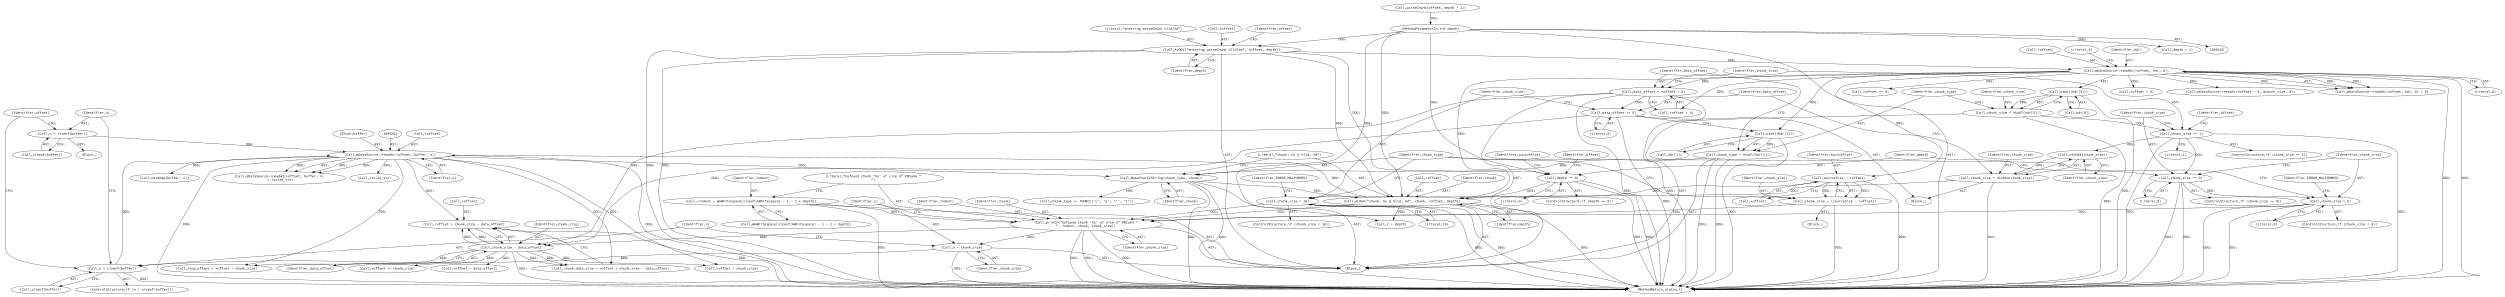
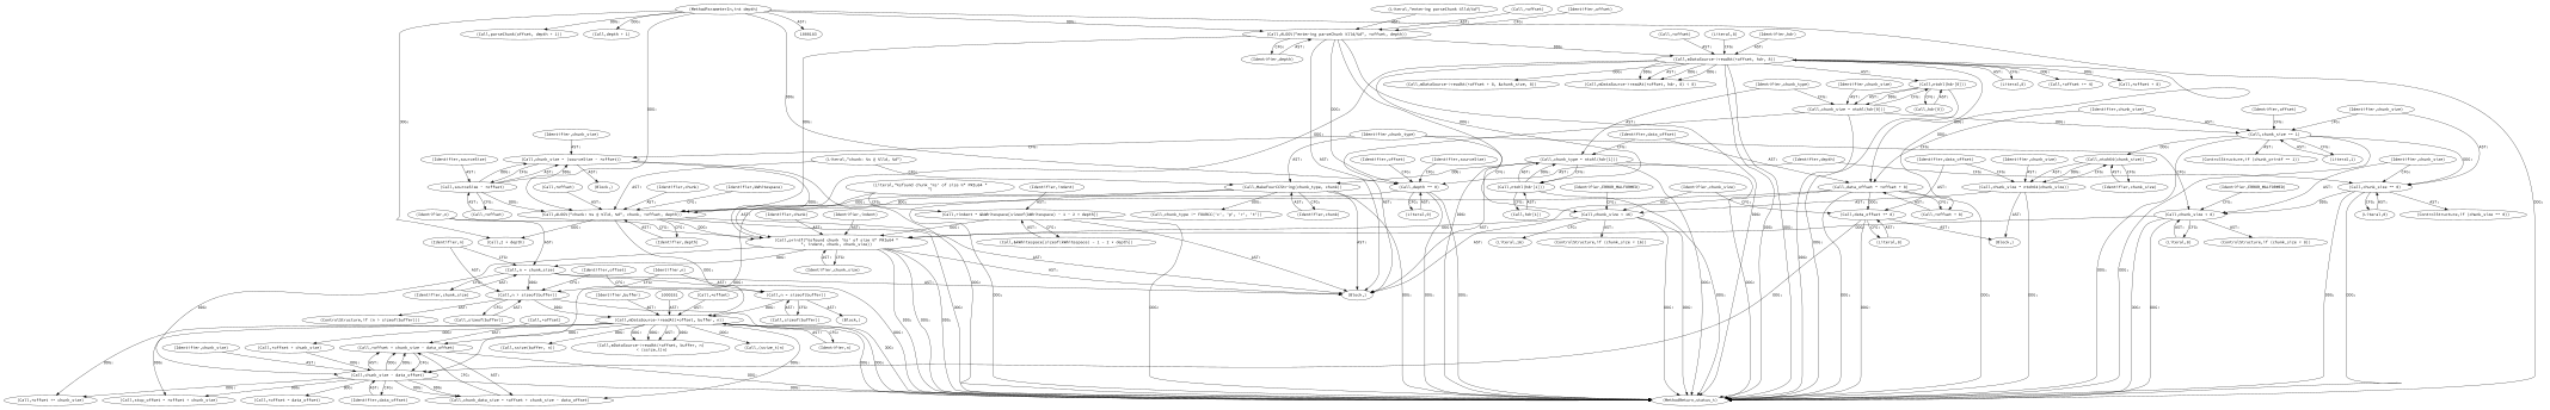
  digraph {
    fontname="Source Code Pro"
    node [fontname="Source Code Pro"]
    edge [fontname="Source Code Pro"]
    n1 [label="(Call,*offset + chunk_size - data_offset)"]
    n2 [label="(Call,chunk_size - data_offset)"]
    n3 [label="(Call,chunk_data_size = *offset + chunk_size - data_offset)"]
    n4 [label="(MethodReturn,status_t)"]
    n5 [label="(Call,*offset += chunk_size)"]
    n6 [label="(Call,*offset + chunk_size)"]
    n7 [label="(Call,stop_offset = *offset + chunk_size)"]
    n8 [label="(Call,*offset = data_offset)"]
    n9 [label="(Identifier,data_offset)"]
    n10 [label="(Call,mDataSource->readAt(*offset, buffer, n))"]
    n11 [label="(Identifier,n)"]
-   n12 [label="(Call,hexdump(buffer, n))"]
+   n12 [label="(Call,ssize(buffer, n))"]
    n13 [label="(Call,mDataSource->readAt(*offset, buffer, n)\n < (ssize_t)n)"]
    n14 [label="(Call,(ssize_t)n)"]
    n15 [label="(Call,ALOGV(\"chunk: %s @ %lld, %d\", chunk, *offset, depth))"]
    n16 [label="(Call,printf(\"%sfound chunk '%s' of size %\" PRIu64 \"\n\", indent, chunk, chunk_size))"]
    n17 [label="(Identifier,depth)"]
    n18 [label="(Block,)"]
    n19 [label="(Call,2 * depth)"]
    n20 [label="(Call,n = chunk_size)"]
    n21 [label="(Identifier,chunk_size)"]
    n22 [label="(Call,MakeFourCCString(chunk_type, chunk))"]
    n23 [label="(Identifier,chunk)"]
    n24 [label="(Call,chunk_type != FOURCC('c', 'p', 'r', 't'))"]
    n25 [label="(Call,chunk_type = ntohl(hdr[1]))"]
    n26 [label="(Call,ntohl(hdr[1]))"]
    n27 [label="(Call,hdr[1])"]
    n28 [label="(Call,mDataSource->readAt(*offset, hdr, 8))"]
    n29 [label="(Call,sourceSize - *offset)"]
    n30 [label="(Call,ntohl(hdr[0]))"]
    n31 [label="(Call,data_offset = *offset + 8)"]
    n32 [label="(Literal,8)"]
    n33 [label="(Call,*offset += 4)"]
    n34 [label="(Call,*offset + 8)"]
    n35 [label="(Call,*offset + 8)"]
    n36 [label="(Call,mDataSource->readAt(*offset + 8, &chunk_size, 8))"]
    n37 [label="(Call,mDataSource->readAt(*offset, hdr, 8) < 8)"]
    n38 [label="(Call,chunk_size = (sourceSize - *offset))"]
    n39 [label="(Call,*offset)"]
    n40 [label="(Call,chunk_size = ntohl(hdr[0]))"]
    n41 [label="(Call,hdr[0])"]
    n42 [label="(Call,data_offset += 8)"]
    n43 [label="(Call,ALOGV(\"entering parseChunk %lld/%d\", *offset, depth))"]
    n44 [label="(Call,depth == 0)"]
    n45 [label="(Identifier,depth)"]
    n46 [label="(Literal,0)"]
-   n47 [label="(ControlStructure,if (depth == 0))"]
    n48 [label="(MethodParameterIn,int depth)"]
    n49 [label="(Call,parseChunk(offset, depth + 1))"]
    n50 [label="(Call,depth + 1)"]
    n51 [label=1000183]
    n52 [label="(Block,)"]
    n53 [label="(Call,n > sizeof(buffer))"]
    n54 [label="(ControlStructure,if (n > sizeof(buffer)))"]
    n55 [label="(Call,sizeof(buffer))"]
    n56 [label="(Identifier,chunk_size)"]
    n57 [label="(Call,*indent = &kWhitespace[sizeof(kWhitespace) - 1 - 2 * depth])"]
    n58 [label="(Call,&kWhitespace[sizeof(kWhitespace) - 1 - 2 * depth])"]
    n59 [label="(Call,chunk_size < 16)"]
    n60 [label="(Literal,16)"]
    n61 [label="(ControlStructure,if (chunk_size < 16))"]
    n62 [label="(Call,chunk_size = ntoh64(chunk_size))"]
    n63 [label="(Call,ntoh64(chunk_size))"]
    n64 [label="(Block,)"]
    n65 [label="(Identifier,chunk_size)"]
    n66 [label="(Call,chunk_size == 1)"]
    n67 [label="(Call,chunk_size == 0)"]
-   n68 [label="(ControlStructure,if (chunk_size == 1))"]
+   n68 [label="(ControlStructure,if (chunk_printf == 1))"]
    n69 [label="(Literal,1)"]
    n70 [label="(Call,chunk_size < 8)"]
    n71 [label="(ControlStructure,if (chunk_size == 0))"]
    n72 [label="(Literal,0)"]
    n73 [label="(Literal,8)"]
    n74 [label="(ControlStructure,if (chunk_size < 8))"]
    n75 [label="(Call,n = sizeof(buffer))"]
    n76 [label="(Call,sizeof(buffer))"]
    n77 [label="(Block,)"]
    n78 [label="(Literal,8)"]
    n79 [label="(Identifier,depth)"]
    n80 [label="(Identifier,n)"]
    n81 [label="(Identifier,chunk_size)"]
    n82 [label="(Call,*offset)"]
    n83 [label="(Call,*offset)"]
    n84 [label="(Identifier,sourceSize)"]
    n85 [label="(Identifier,indent)"]
    n86 [label="(Call,*offset)"]
    n87 [label="(Literal,\"%sfound chunk '%s' of size %\" PRIu64 \"\n\")"]
    n88 [label="(Identifier,offset)"]
    n89 [label="(Literal,8)"]
    n90 [label="(Identifier,chunk_type)"]
    n91 [label="(Identifier,chunk)"]
    n92 [label="(Identifier,offset)"]
-   n93 [label="(Block,buffer)"]
+   n93 [label="(Identifier,buffer)"]
+   n94 [label="(Identifier,kWhitespace)"]
    n95 [label="(Identifier,chunk_size)"]
    n96 [label="(Identifier,n)"]
    n97 [label="(Literal,\"chunk: %s @ %lld, %d\")"]
    n98 [label="(Identifier,chunk_size)"]
    n99 [label="(Literal,\"entering parseChunk %lld/%d\")"]
    n100 [label="(Call,*offset)"]
    n101 [label="(Identifier,chunk_size)"]
    n102 [label="(Identifier,n)"]
    n103 [label="(Identifier,indent)"]
    n104 [label="(Identifier,data_offset)"]
    n105 [label="(Call,*offset)"]
    n106 [label="(Identifier,chunk_size)"]
    n107 [label="(Identifier,offset)"]
    n108 [label="(Identifier,ERROR_MALFORMED)"]
    n109 [label="(Identifier,hdr)"]
    n110 [label="(Identifier,ERROR_MALFORMED)"]
    n111 [label="(Identifier,chunk_size)"]
    n112 [label="(Identifier,chunk_size)"]
    n113 [label="(Identifier,offset)"]
    n114 [label="(Identifier,chunk_type)"]
    n115 [label="(Identifier,chunk_size)"]
    n116 [label="(Identifier,data_offset)"]
    n117 [label="(Identifier,chunk)"]
    n118 [label="(Identifier,sourceSize)"]
    1000281
    n1 -> n2 [label="CFG: "]
+   n1 -> n3 [label="AST: "]
    n1 -> n4 [label="DDG: "]
    n2 -> n1 [label="AST: "]
    n2 -> n1 [label="DDG: "]
    n2 -> n1 [label="DDG: "]
    n2 -> n3 [label="DDG: "]
    n2 -> n3 [label="DDG: "]
    n2 -> n4 [label="DDG: "]
    n2 -> n5 [label="DDG: "]
-   n2 -> n6 [label="DDG: "]
+   n6 -> n2 [label="DDG: "]
    n2 -> n7 [label="DDG: "]
    n2 -> n8 [label="DDG: "]
    n2 -> n9 [label="CFG: "]
    n3 -> n1 [label="CFG: "]
    n9 -> n2 [label="AST: "]
    n10 -> n1 [label="DDG: "]
    n10 -> n3 [label="DDG: "]
    n10 -> n4 [label="DDG: "]
    n10 -> n4 [label="DDG: "]
-   n10 -> n22 [label="DDG: "]
+   n10 -> n5 [label="DDG: "]
    n10 -> n6 [label="DDG: "]
    n10 -> n7 [label="DDG: "]
    n10 -> n11 [label="CFG: "]
    n10 -> n12 [label="DDG: "]
    n10 -> n13 [label="AST: "]
    n10 -> n13 [label="DDG: "]
    n10 -> n13 [label="DDG: "]
    n10 -> n13 [label="DDG: "]
    n10 -> n14 [label="DDG: "]
    n11 -> n10 [label="AST: "]
    n15 -> n4 [label="DDG: "]
    n15 -> n10 [label="DDG: "]
    n15 -> n16 [label="DDG: "]
    n15 -> n17 [label="CFG: "]
    n15 -> n18 [label="AST: "]
    n15 -> n19 [label="DDG: "]
    n16 -> n2 [label="DDG: "]
    n16 -> n4 [label="DDG: "]
    n16 -> n4 [label="DDG: "]
    n16 -> n4 [label="DDG: "]
    n16 -> n18 [label="AST: "]
    n16 -> n20 [label="DDG: "]
    n16 -> n21 [label="CFG: "]
    n17 -> n15 [label="AST: "]
    n20 -> n4 [label="DDG: "]
    n20 -> n18 [label="AST: "]
    n20 -> n53 [label="DDG: "]
    n20 -> n56 [label="CFG: "]
    n21 -> n16 [label="AST: "]
    n22 -> n4 [label="DDG: "]
    n22 -> n4 [label="DDG: "]
    n22 -> n15 [label="DDG: "]
    n22 -> n18 [label="AST: "]
    n22 -> n23 [label="CFG: "]
    n22 -> n24 [label="DDG: "]
    n23 -> n22 [label="AST: "]
    n25 -> n4 [label="DDG: "]
    n25 -> n4 [label="DDG: "]
    n25 -> n18 [label="AST: "]
    n25 -> n22 [label="DDG: "]
-   n42 -> n26 [label="CFG: "]
+   n25 -> n26 [label="CFG: "]
    n26 -> n4 [label="DDG: "]
    n26 -> n25 [label="AST: "]
    n26 -> n25 [label="DDG: "]
    n26 -> n27 [label="CFG: "]
    n27 -> n26 [label="AST: "]
    n28 -> n4 [label="DDG: "]
    n28 -> n4 [label="DDG: "]
    n28 -> n15 [label="DDG: "]
    n28 -> n26 [label="DDG: "]
-   n28 -> n29 [label="DDG: "]
    n28 -> n30 [label="AST: "]
    n28 -> n31 [label="DDG: "]
    n28 -> n32 [label="CFG: "]
    n28 -> n33 [label="DDG: "]
    n28 -> n34 [label="DDG: "]
    n28 -> n35 [label="DDG: "]
    n28 -> n36 [label="DDG: "]
    n28 -> n37 [label="AST: "]
    n28 -> n37 [label="DDG: "]
    n28 -> n37 [label="DDG: "]
    n28 -> n37 [label="DDG: "]
-   n29 -> n4 [label="DDG: "]
    n29 -> n15 [label="DDG: "]
    n29 -> n38 [label="AST: "]
    n29 -> n38 [label="DDG: "]
    n29 -> n38 [label="DDG: "]
    n29 -> n39 [label="CFG: "]
    n30 -> n4 [label="DDG: "]
    n30 -> n40 [label="AST: "]
    n30 -> n40 [label="DDG: "]
    n30 -> n41 [label="CFG: "]
    n31 -> n2 [label="DDG: "]
    n31 -> n4 [label="DDG: "]
    n31 -> n4 [label="DDG: "]
    n31 -> n18 [label="AST: "]
    n31 -> n35 [label="CFG: "]
    n31 -> n42 [label="DDG: "]
    n32 -> n28 [label="AST: "]
    n35 -> n31 [label="AST: "]
    n38 -> n4 [label="DDG: "]
    n38 -> n16 [label="DDG: "]
    n38 -> n29 [label="CFG: "]
    n38 -> n52 [label="AST: "]
    n39 -> n29 [label="AST: "]
    n40 -> n4 [label="DDG: "]
    n40 -> n18 [label="AST: "]
    n40 -> n30 [label="CFG: "]
    n40 -> n66 [label="DDG: "]
    n41 -> n30 [label="AST: "]
    n42 -> n2 [label="DDG: "]
    n42 -> n4 [label="DDG: "]
    n42 -> n64 [label="AST: "]
    n42 -> n78 [label="CFG: "]
    n43 -> n4 [label="DDG: "]
    n43 -> n4 [label="DDG: "]
    n43 -> n15 [label="DDG: "]
    n43 -> n18 [label="AST: "]
    n43 -> n28 [label="DDG: "]
    n43 -> n44 [label="DDG: "]
    n43 -> n45 [label="CFG: "]
    n44 -> n4 [label="DDG: "]
    n44 -> n4 [label="DDG: "]
    n44 -> n15 [label="DDG: "]
    n44 -> n46 [label="CFG: "]
-   n44 -> n47 [label="AST: "]
    n45 -> n43 [label="AST: "]
    n46 -> n44 [label="AST: "]
-   n48 -> n4 [label="AST: "]
+   n48 -> n4 [label="DDG: "]
    n48 -> n15 [label="DDG: "]
    n48 -> n19 [label="DDG: "]
    n48 -> n43 [label="DDG: "]
    n48 -> n44 [label="DDG: "]
-   n49 -> n48 [label="DDG: "]
+   n48 -> n49 [label="DDG: "]
    n48 -> n50 [label="DDG: "]
    n48 -> n51 [label="AST: "]
    n53 -> n4 [label="DDG: "]
    n53 -> n10 [label="DDG: "]
    n53 -> n54 [label="AST: "]
    n53 -> n55 [label="CFG: "]
    n55 -> n53 [label="AST: "]
    n56 -> n20 [label="AST: "]
    n57 -> n4 [label="DDG: "]
    n57 -> n16 [label="DDG: "]
    n57 -> n18 [label="AST: "]
    n57 -> n58 [label="CFG: "]
    n58 -> n57 [label="AST: "]
    n59 -> n4 [label="DDG: "]
    n59 -> n4 [label="DDG: "]
    n59 -> n16 [label="DDG: "]
    n59 -> n60 [label="CFG: "]
    n59 -> n61 [label="AST: "]
-   n60 -> n59 [label="AST: "]
    n62 -> n4 [label="DDG: "]
-   n62 -> n59 [label="DDG: "]
+   n62 -> n59 [label="AST: "]
    n62 -> n63 [label="CFG: "]
    n62 -> n64 [label="AST: "]
    n63 -> n62 [label="AST: "]
    n63 -> n62 [label="DDG: "]
    n63 -> n65 [label="CFG: "]
    n65 -> n63 [label="AST: "]
    n66 -> n4 [label="DDG: "]
    n66 -> n4 [label="DDG: "]
    n66 -> n63 [label="DDG: "]
    n66 -> n67 [label="DDG: "]
    n66 -> n68 [label="AST: "]
    n66 -> n69 [label="CFG: "]
    n67 -> n4 [label="DDG: "]
    n67 -> n4 [label="DDG: "]
    n67 -> n70 [label="DDG: "]
    n67 -> n71 [label="AST: "]
    n67 -> n72 [label="CFG: "]
+   n69 -> n66 [label="AST: "]
    n70 -> n4 [label="DDG: "]
    n70 -> n4 [label="DDG: "]
    n70 -> n16 [label="DDG: "]
    n70 -> n73 [label="CFG: "]
    n70 -> n74 [label="AST: "]
    n72 -> n67 [label="AST: "]
    n73 -> n70 [label="AST: "]
    n75 -> n10 [label="DDG: "]
    n75 -> n76 [label="CFG: "]
    n75 -> n77 [label="AST: "]
    n76 -> n75 [label="AST: "]
    n78 -> n42 [label="AST: "]
    n79 -> n44 [label="AST: "]
    n79 -> n67 [label="CFG: "]
    n80 -> n20 [label="CFG: "]
    n80 -> n53 [label="AST: "]
    n81 -> n66 [label="CFG: "]
    n81 -> n67 [label="AST: "]
    n82 -> n28 [label="AST: "]
    n83 -> n1 [label="AST: "]
    n84 -> n44 [label="CFG: "]
    n85 -> n16 [label="AST: "]
    n86 -> n10 [label="AST: "]
    n87 -> n16 [label="AST: "]
    n87 -> n57 [label="CFG: "]
    n88 -> n44 [label="CFG: "]
    n89 -> n28 [label="CFG: "]
    n90 -> n25 [label="AST: "]
    n90 -> n40 [label="CFG: "]
    n91 -> n16 [label="AST: "]
    n92 -> n53 [label="CFG: "]
    n92 -> n75 [label="CFG: "]
    n93 -> n10 [label="AST: "]
+   n94 -> n15 [label="CFG: "]
    n95 -> n31 [label="CFG: "]
    n95 -> n66 [label="AST: "]
    n96 -> n16 [label="CFG: "]
    n96 -> n20 [label="AST: "]
    n97 -> n15 [label="AST: "]
    n97 -> n22 [label="CFG: "]
    n98 -> n2 [label="AST: "]
    n99 -> n43 [label="AST: "]
    n100 -> n43 [label="AST: "]
    n101 -> n42 [label="CFG: "]
    n101 -> n59 [label="AST: "]
    n102 -> n53 [label="CFG: "]
    n102 -> n75 [label="AST: "]
    n103 -> n57 [label="AST: "]
    n104 -> n25 [label="CFG: "]
    n104 -> n31 [label="AST: "]
    n105 -> n15 [label="AST: "]
    n106 -> n62 [label="AST: "]
    n107 -> n66 [label="CFG: "]
    n108 -> n59 [label="CFG: "]
    n109 -> n28 [label="AST: "]
    n110 -> n70 [label="CFG: "]
    n111 -> n40 [label="AST: "]
    n112 -> n38 [label="AST: "]
    n113 -> n43 [label="CFG: "]
    n114 -> n22 [label="AST: "]
    n114 -> n38 [label="CFG: "]
    n114 -> n59 [label="CFG: "]
    n114 -> n70 [label="CFG: "]
    n115 -> n67 [label="CFG: "]
    n115 -> n70 [label="AST: "]
    n116 -> n42 [label="AST: "]
    n116 -> n62 [label="CFG: "]
    n117 -> n15 [label="AST: "]
    n118 -> n29 [label="AST: "]
    1000281 -> n10 [label="AST: "]
  }
